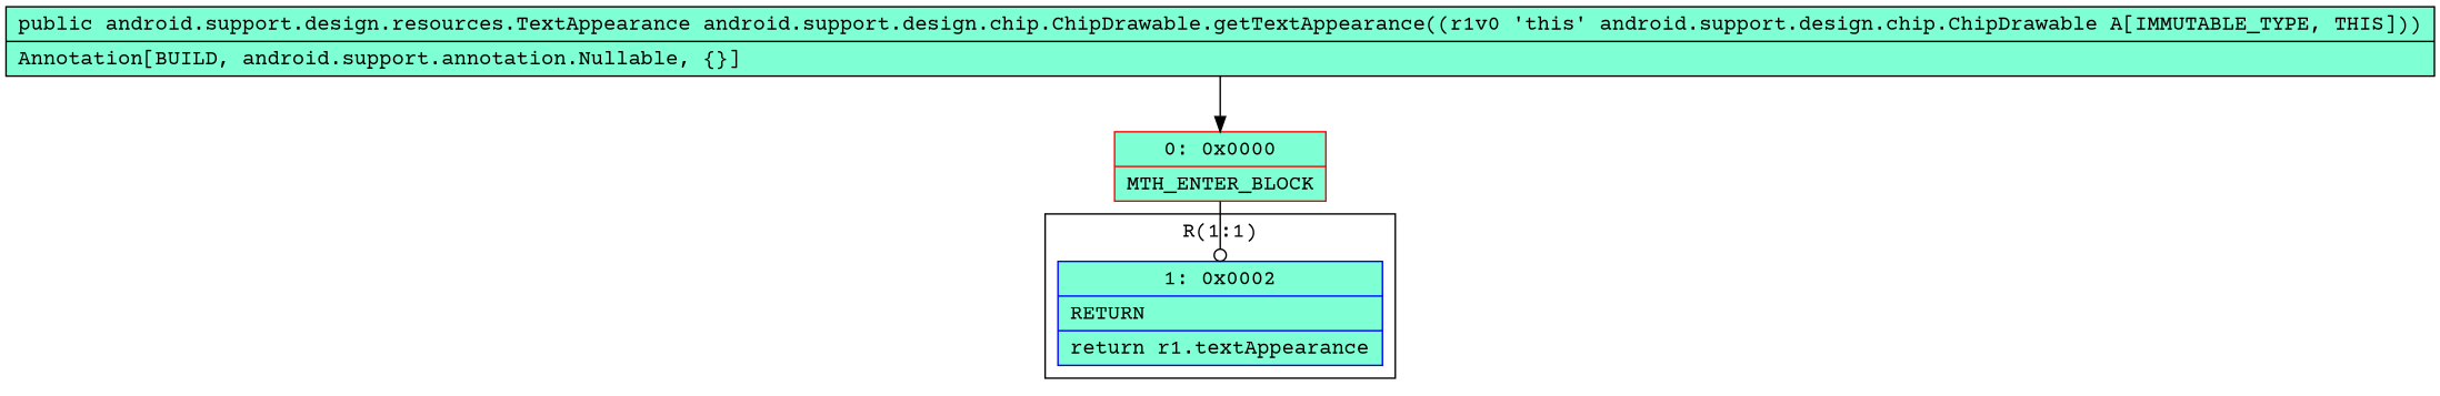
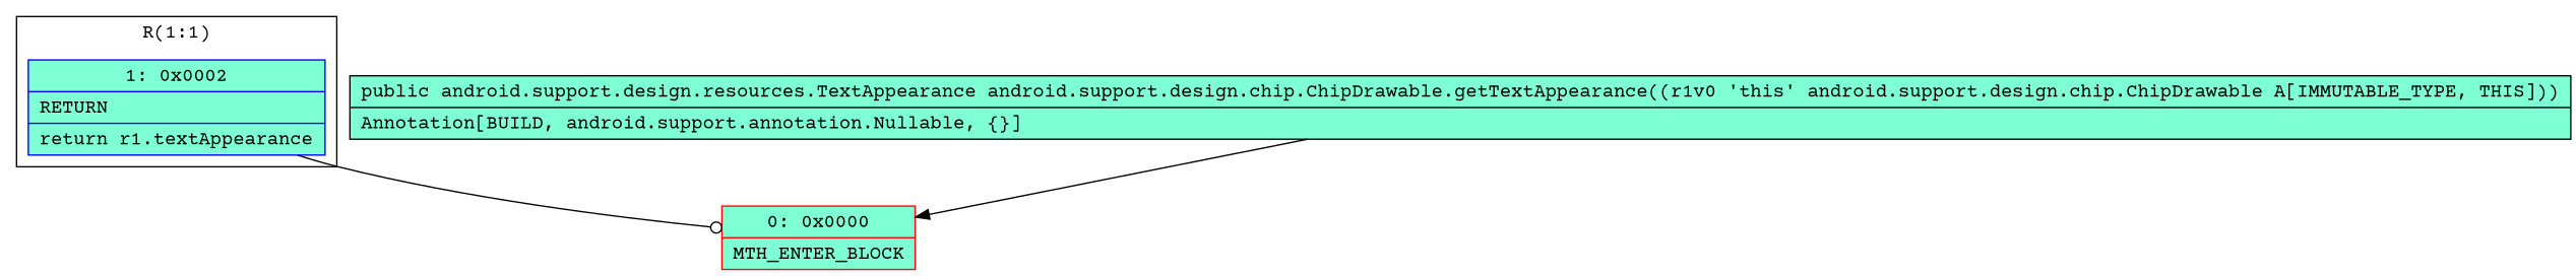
  digraph {
    fontname="Courier Prime"
    node [shape=record style=filled fillcolor=aquamarine fontname="Courier Prime"]
    edge [fontname="Courier Prime"]
    n1 [color=blue label="{1\:\ 0x0002|RETURN\l|return r1.textAppearance\l}"]
    n2 [color=red label="{0\:\ 0x0000|MTH_ENTER_BLOCK\l}"]
    n3 [label="{public android.support.design.resources.TextAppearance android.support.design.chip.ChipDrawable.getTextAppearance((r1v0 'this' android.support.design.chip.ChipDrawable A[IMMUTABLE_TYPE, THIS]))  | Annotation[BUILD, android.support.annotation.Nullable, \{\}]\l}"]
    subgraph cluster_1 {
      label="R(1:1)"
      n1
    }
-   n2 -> n1 [arrowhead=odot]
+   n1 -> n2 [arrowhead=odot]
    n3 -> n2 [arrowhead=normal]
  }
